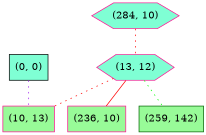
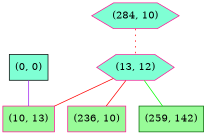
  graph {
    node [color=deeppink fillcolor=aquamarine shape=box style=filled]
    edge [color=red style=solid weight=1]
    "(13, 12)" [shape=hexagon]
    n2 [fillcolor=palegreen label="(236, 10)"]
    "(10, 13)" [fillcolor=palegreen]
    "(259, 142)" [color=darkgreen fillcolor=palegreen]
    "(0, 0)" [color=black]
    "(284, 10)" [shape=hexagon]
    "(13, 12)" -- n2
-   "(13, 12)" -- "(10, 13)" [style=dotted]
-   "(13, 12)" -- "(259, 142)" [color=green style=dotted weight=2]
-   "(0, 0)" -- "(10, 13)" [color=purple style=dotted weight=4]
+   "(13, 12)" -- "(10, 13)"
+   "(13, 12)" -- "(259, 142)" [color=green weight=2]
+   "(0, 0)" -- "(10, 13)" [color=purple weight=4]
    "(284, 10)" -- "(13, 12)" [style=dotted]
  }
